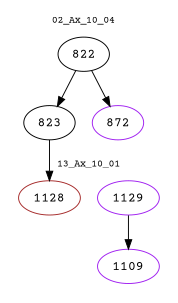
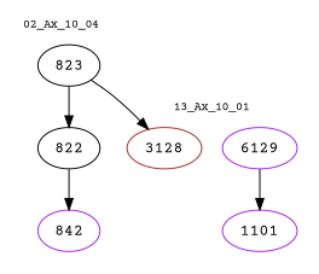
  digraph {
    fontname="Courier Prime"
    node [color=purple fontname="Courier Prime"]
    edge [color=black fontname="Courier Prime"]
-   n1 [label=1129]
-   n2 [label=1109]
-   n3 [color=brown label=1128]
+   n1 [label=6129]
+   n2 [label=1101]
+   n3 [color=brown label=3128]
    n4 [color=black label=823]
    n5 [color=black label=822]
-   n6 [label=872]
+   n6 [label=842]
    subgraph cluster_1 {
      color=white
      fontsize=10
      label="13_Ax_10_01"
      n1
      n2
      n3
    }
    subgraph cluster_2 {
      color=white
      fontsize=10
      label="02_Ax_10_04"
      n4
      n5
      n6
    }
    n1 -> n2
    n4 -> n3
-   n5 -> n4
+   n4 -> n5
    n5 -> n6
  }
